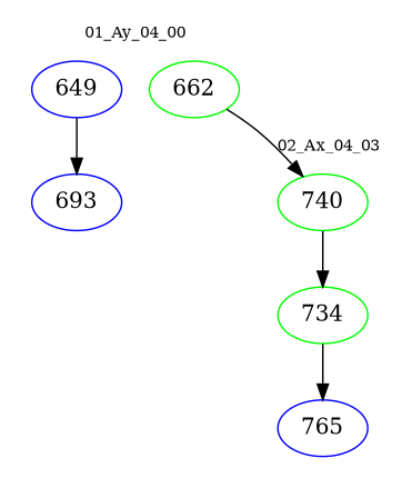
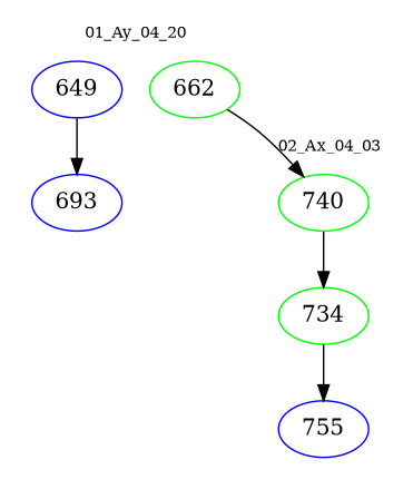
  digraph {
    node [color=green]
    edge [color=black]
    n1 [label=662]
    n2 [color=blue label=649]
    n3 [color=blue label=693]
    n4 [label=740]
    n5 [label=734]
-   n6 [color=blue label=765]
+   n6 [color=blue label=755]
    subgraph cluster_1 {
      color=white
      fontsize=10
-     label="01_Ay_04_00"
+     label="01_Ay_04_20"
      n1
      n2
      n3
    }
    subgraph cluster_2 {
      color=white
      fontsize=10
      label="02_Ax_04_03"
      n4
      n5
      n6
    }
    n1 -> n4
    n2 -> n3
    n4 -> n5
    n5 -> n6
  }
